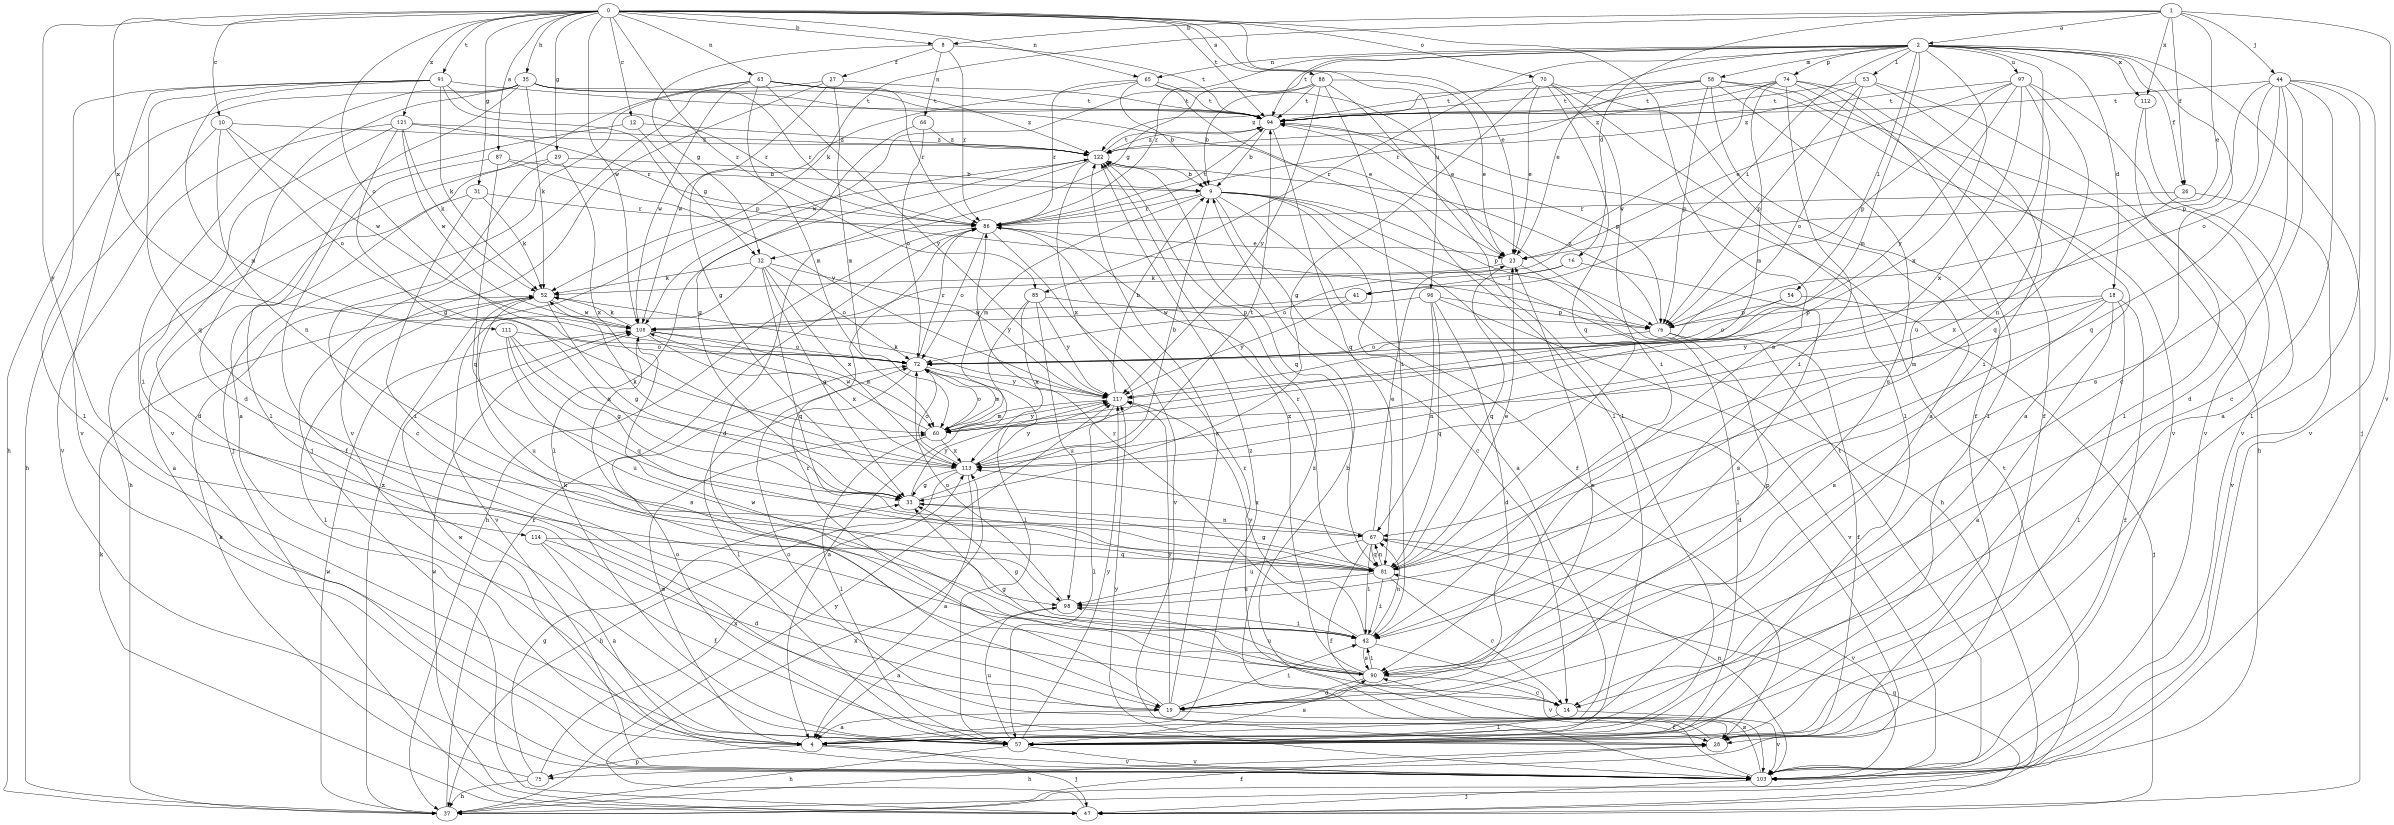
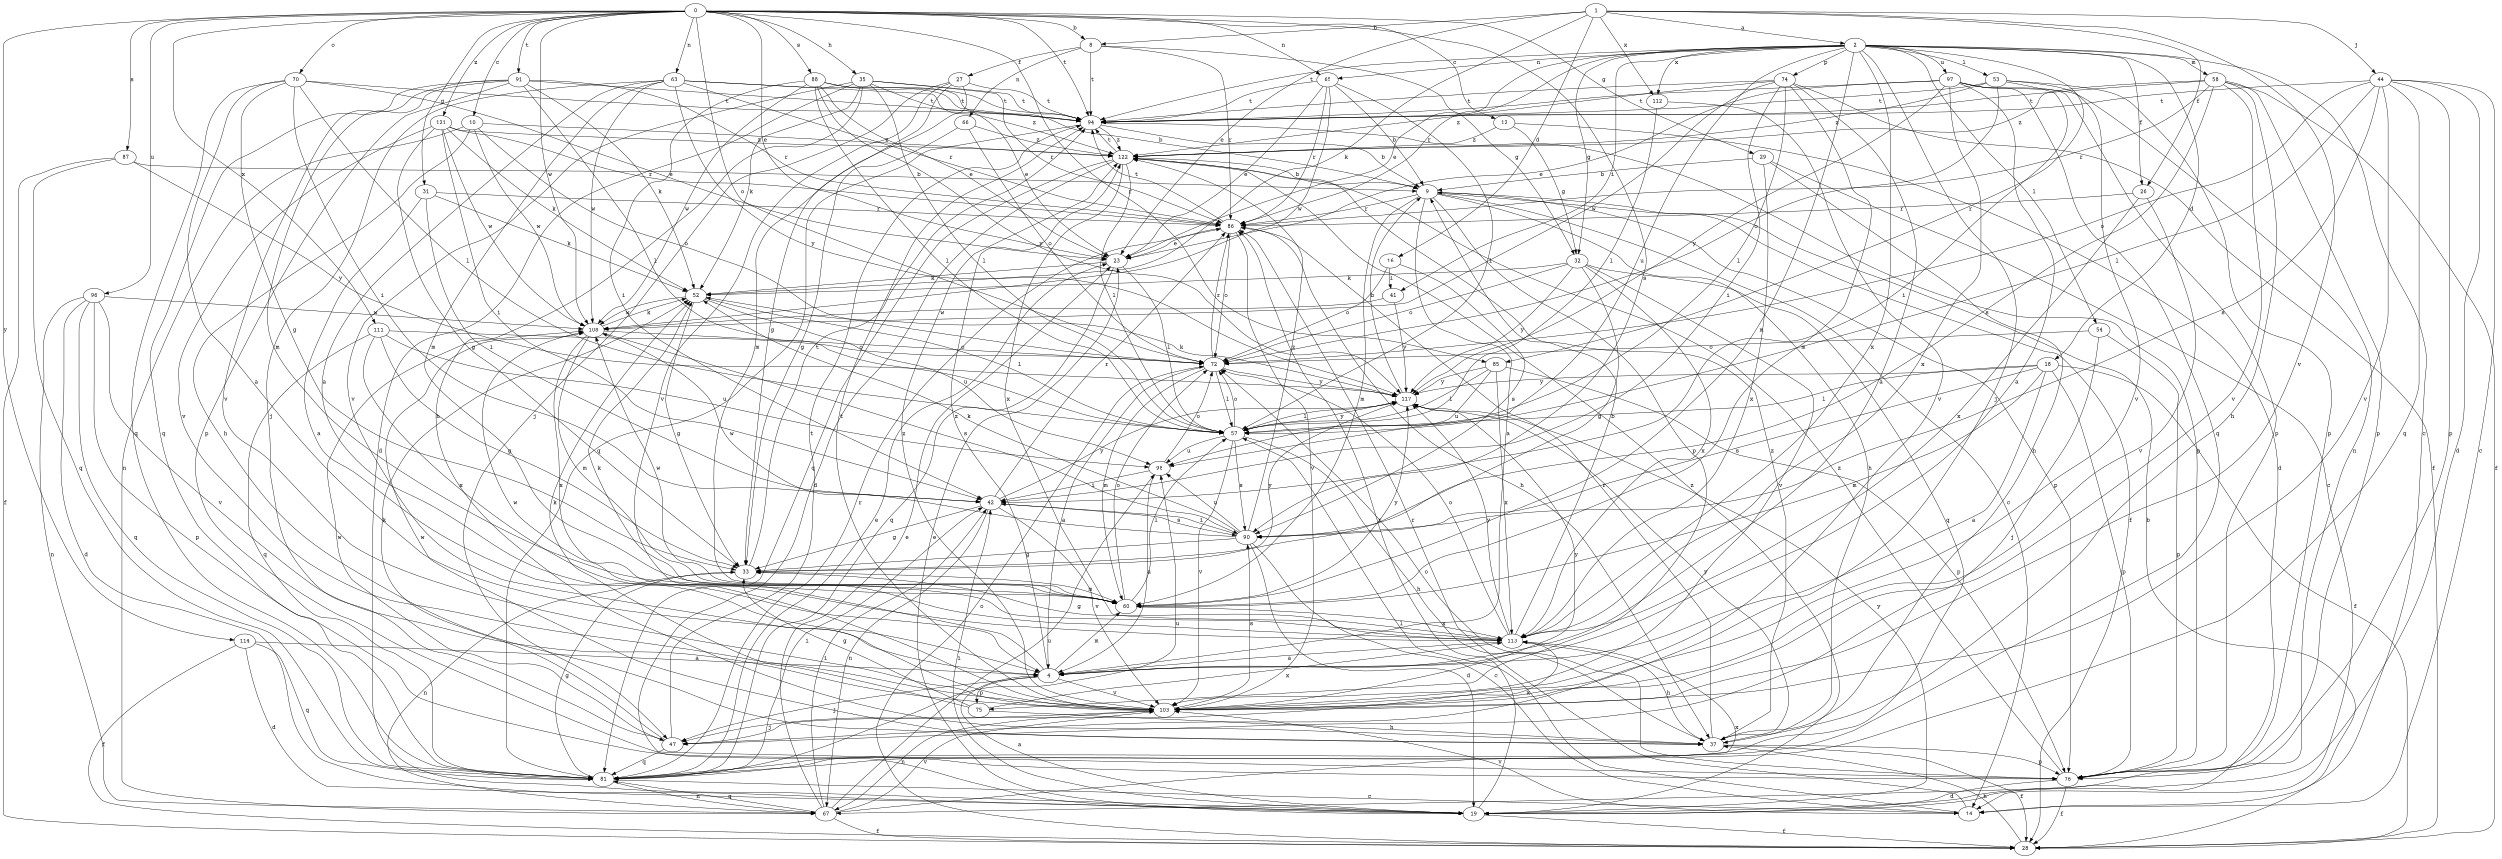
  strict digraph {
    fontname="Courier Prime"
    node [fontname="Courier Prime"]
    edge [fontname="Courier Prime"]
    0
    8
    10
    12
    23
    29
    31
    35
    63
    65
    70
    72
    85
    87
    88
    90
    91
    94
    96
    108
    111
    114
    121
    32
    86
    27
    66
    122
    37
    67
    19
    52
    57
    81
    14
    113
    9
    4
    42
    103
    47
    n42 [label=60]
    117
    33
    98
    76
    28
    1
    2
    16
    26
    44
    112
    18
    41
    53
    54
    58
    74
    97
    75
    0 -> 8 [label=b]
    0 -> 10 [label=c]
    0 -> 12 [label=c]
    0 -> 23 [label=e]
    0 -> 29 [label=g]
    0 -> 31 [label=g]
    0 -> 35 [label=h]
    0 -> 63 [label=n]
    0 -> 65 [label=n]
    0 -> 70 [label=o]
    0 -> 72 [label=o]
    0 -> 85 [label=r]
    0 -> 87 [label=s]
    0 -> 88 [label=s]
    0 -> 90 [label=s]
    0 -> 91 [label=t]
    0 -> 94 [label=t]
    0 -> 96 [label=u]
    0 -> 108 [label=w]
    0 -> 111 [label=x]
    0 -> 114 [label=y]
    0 -> 121 [label=z]
    8 -> 94 [label=t]
    8 -> 32 [label=g]
    8 -> 86 [label=r]
    8 -> 27 [label=f]
    8 -> 66 [label=n]
    10 -> 72 [label=o]
    10 -> 108 [label=w]
    10 -> 122 [label=z]
    10 -> 37 [label=h]
    10 -> 67 [label=n]
    12 -> 32 [label=g]
    12 -> 122 [label=z]
    12 -> 19 [label=d]
    23 -> 52 [label=k]
    23 -> 57 [label=l]
    23 -> 81 [label=q]
    29 -> 37 [label=h]
    29 -> 14 [label=c]
    29 -> 113 [label=x]
    29 -> 9 [label=b]
    31 -> 86 [label=r]
    31 -> 52 [label=k]
    31 -> 4 [label=a]
    31 -> 42 [label=i]
    35 -> 23 [label=e]
    35 -> 94 [label=t]
    35 -> 86 [label=r]
    35 -> 37 [label=h]
    35 -> 19 [label=d]
    35 -> 52 [label=k]
    35 -> 57 [label=l]
    35 -> 103 [label=v]
    63 -> 94 [label=t]
    63 -> 108 [label=w]
    63 -> 86 [label=r]
    63 -> 122 [label=z]
    63 -> 4 [label=a]
    63 -> 47 [label=j]
    63 -> n42 [label=m]
    63 -> 117 [label=y]
    65 -> 23 [label=e]
    65 -> 94 [label=t]
    65 -> 108 [label=w]
    65 -> 86 [label=r]
    65 -> 57 [label=l]
    65 -> 9 [label=b]
    70 -> 23 [label=e]
    70 -> 94 [label=t]
    70 -> 57 [label=l]
    70 -> 81 [label=q]
    70 -> 4 [label=a]
    70 -> 42 [label=i]
    70 -> 33 [label=g]
    72 -> 86 [label=r]
    72 -> 57 [label=l]
    72 -> 4 [label=a]
    72 -> n42 [label=m]
    72 -> 117 [label=y]
    85 -> 57 [label=l]
    85 -> 113 [label=x]
    85 -> 117 [label=y]
    85 -> 98 [label=u]
    85 -> 76 [label=p]
    87 -> 81 [label=q]
    87 -> 9 [label=b]
    87 -> 117 [label=y]
    87 -> 28 [label=f]
    88 -> 23 [label=e]
    88 -> 94 [label=t]
    88 -> 108 [label=w]
    88 -> 57 [label=l]
    88 -> 9 [label=b]
    88 -> 42 [label=i]
    88 -> 117 [label=y]
    90 -> 108 [label=w]
    90 -> 122 [label=z]
    90 -> 19 [label=d]
    90 -> 52 [label=k]
    90 -> 14 [label=c]
    90 -> 42 [label=i]
    90 -> 33 [label=g]
    90 -> 98 [label=u]
    91 -> 94 [label=t]
    91 -> 86 [label=r]
    91 -> 52 [label=k]
    91 -> 57 [label=l]
    91 -> 81 [label=q]
    91 -> 103 [label=v]
    91 -> n42 [label=m]
    91 -> 76 [label=p]
    94 -> 122 [label=z]
    94 -> 81 [label=q]
    94 -> 9 [label=b]
    94 -> 76 [label=p]
    96 -> 108 [label=w]
    96 -> 67 [label=n]
    96 -> 19 [label=d]
    96 -> 81 [label=q]
    96 -> 103 [label=v]
    96 -> 76 [label=p]
    108 -> 72 [label=o]
    108 -> 90 [label=s]
    108 -> 52 [label=k]
    108 -> 113 [label=x]
    108 -> n42 [label=m]
    111 -> 72 [label=o]
    111 -> 81 [label=q]
    111 -> 113 [label=x]
    111 -> 33 [label=g]
    111 -> 98 [label=u]
    114 -> 19 [label=d]
    114 -> 81 [label=q]
    114 -> 4 [label=a]
    114 -> 28 [label=f]
    121 -> 108 [label=w]
    121 -> 86 [label=r]
    121 -> 122 [label=z]
    121 -> 52 [label=k]
    121 -> 42 [label=i]
    121 -> 103 [label=v]
    121 -> 33 [label=g]
    32 -> 72 [label=o]
    32 -> 52 [label=k]
    32 -> 81 [label=q]
    32 -> 113 [label=x]
    32 -> 103 [label=v]
    32 -> 117 [label=y]
    32 -> 33 [label=g]
    86 -> 23 [label=e]
    86 -> 72 [label=o]
    86 -> 94 [label=t]
    86 -> 37 [label=h]
    86 -> 103 [label=v]
    27 -> 94 [label=t]
    27 -> 103 [label=v]
    27 -> 47 [label=j]
    27 -> n42 [label=m]
    27 -> 33 [label=g]
    66 -> 72 [label=o]
    66 -> 122 [label=z]
    66 -> 33 [label=g]
    122 -> 94 [label=t]
    122 -> 19 [label=d]
    122 -> 57 [label=l]
    122 -> 81 [label=q]
    122 -> 113 [label=x]
    122 -> 9 [label=b]
    37 -> 108 [label=w]
    37 -> 86 [label=r]
    37 -> 122 [label=z]
    37 -> 117 [label=y]
+   37 -> 76 [label=p]
    37 -> 28 [label=f]
    67 -> 23 [label=e]
    67 -> 81 [label=q]
    67 -> 113 [label=x]
    67 -> 42 [label=i]
    67 -> 103 [label=v]
    67 -> 98 [label=u]
    67 -> 28 [label=f]
    19 -> 23 [label=e]
    19 -> 86 [label=r]
    19 -> 122 [label=z]
    19 -> 4 [label=a]
    19 -> 42 [label=i]
    19 -> 117 [label=y]
    19 -> 28 [label=f]
    52 -> 108 [label=w]
    52 -> 57 [label=l]
    52 -> 33 [label=g]
    52 -> 98 [label=u]
    57 -> 72 [label=o]
    57 -> 90 [label=s]
    57 -> 37 [label=h]
    57 -> 103 [label=v]
    57 -> 117 [label=y]
    57 -> 98 [label=u]
    81 -> 23 [label=e]
    81 -> 86 [label=r]
    81 -> 67 [label=n]
    81 -> 14 [label=c]
    81 -> 42 [label=i]
    81 -> 33 [label=g]
    81 -> 98 [label=u]
    14 -> 86 [label=r]
    14 -> 57 [label=l]
    14 -> 103 [label=v]
    113 -> 72 [label=o]
    113 -> 37 [label=h]
    113 -> 52 [label=k]
    113 -> 9 [label=b]
    113 -> 4 [label=a]
    113 -> 117 [label=y]
    113 -> 33 [label=g]
    9 -> 86 [label=r]
    9 -> 37 [label=h]
    9 -> 14 [label=c]
    9 -> 4 [label=a]
    9 -> n42 [label=m]
    9 -> 76 [label=p]
    9 -> 28 [label=f]
    9 -> 75 [label=p]
    4 -> 108 [label=w]
    4 -> 122 [label=z]
    4 -> 103 [label=v]
    4 -> 47 [label=j]
    4 -> n42 [label=m]
    4 -> 75 [label=p]
    42 -> 90 [label=s]
    42 -> 86 [label=r]
    42 -> 67 [label=n]
    42 -> 103 [label=v]
    42 -> 117 [label=y]
    42 -> 33 [label=g]
    103 -> 90 [label=s]
    103 -> 94 [label=t]
    103 -> 122 [label=z]
    103 -> 67 [label=n]
    103 -> 47 [label=j]
    103 -> 117 [label=y]
    47 -> 94 [label=t]
    47 -> 108 [label=w]
    47 -> 52 [label=k]
    47 -> 81 [label=q]
    47 -> 113 [label=x]
    n42 -> 72 [label=o]
    n42 -> 108 [label=w]
    n42 -> 57 [label=l]
    n42 -> 113 [label=x]
    n42 -> 117 [label=y]
    117 -> 52 [label=k]
    117 -> 57 [label=l]
    117 -> 9 [label=b]
-   117 -> n42 [label=m]
+   33 -> n42 [label=m]
    33 -> 94 [label=t]
    33 -> 67 [label=n]
    33 -> 117 [label=y]
    98 -> 72 [label=o]
    98 -> 4 [label=a]
    98 -> 42 [label=i]
    76 -> 72 [label=o]
    76 -> 122 [label=z]
    76 -> 19 [label=d]
    76 -> 28 [label=f]
    28 -> 72 [label=o]
    28 -> 37 [label=h]
    28 -> 9 [label=b]
    1 -> 8 [label=b]
    1 -> 23 [label=e]
    1 -> 52 [label=k]
    1 -> 103 [label=v]
    1 -> 2 [label=a]
    1 -> 16 [label=d]
    1 -> 26 [label=f]
    1 -> 44 [label=j]
    1 -> 112 [label=x]
    2 -> 23 [label=e]
    2 -> 65 [label=n]
    2 -> 85 [label=r]
    2 -> 94 [label=t]
    2 -> 32 [label=g]
    2 -> 86 [label=r]
    2 -> 14 [label=c]
    2 -> 113 [label=x]
    2 -> 47 [label=j]
    2 -> n42 [label=m]
    2 -> 98 [label=u]
    2 -> 26 [label=f]
    2 -> 112 [label=x]
    2 -> 18 [label=d]
    2 -> 41 [label=i]
    2 -> 53 [label=l]
    2 -> 54 [label=l]
    2 -> 58 [label=m]
    2 -> 74 [label=p]
    2 -> 97 [label=u]
    16 -> 72 [label=o]
    16 -> 90 [label=s]
    16 -> 41 [label=i]
    26 -> 86 [label=r]
    26 -> 113 [label=x]
    26 -> 103 [label=v]
    44 -> 72 [label=o]
    44 -> 90 [label=s]
    44 -> 94 [label=t]
    44 -> 19 [label=d]
    44 -> 57 [label=l]
    44 -> 81 [label=q]
    44 -> 14 [label=c]
    44 -> 103 [label=v]
    44 -> 76 [label=p]
    112 -> 57 [label=l]
    112 -> 103 [label=v]
    18 -> 90 [label=s]
    18 -> 57 [label=l]
    18 -> 4 [label=a]
    18 -> n42 [label=m]
    18 -> 117 [label=y]
    18 -> 76 [label=p]
    18 -> 28 [label=f]
    41 -> 108 [label=w]
    41 -> 117 [label=y]
    53 -> 72 [label=o]
    53 -> 94 [label=t]
    53 -> 122 [label=z]
    53 -> 42 [label=i]
    53 -> 103 [label=v]
    53 -> 76 [label=p]
    54 -> 72 [label=o]
    54 -> 47 [label=j]
    54 -> 76 [label=p]
    58 -> 90 [label=s]
    58 -> 94 [label=t]
    58 -> 86 [label=r]
    58 -> 122 [label=z]
    58 -> 37 [label=h]
    58 -> 103 [label=v]
    58 -> 76 [label=p]
    58 -> 28 [label=f]
    74 -> 94 [label=t]
    74 -> 108 [label=w]
    74 -> 122 [label=z]
    74 -> 57 [label=l]
    74 -> 4 [label=a]
    74 -> 42 [label=i]
    74 -> n42 [label=m]
    74 -> 28 [label=f]
    97 -> 23 [label=e]
    97 -> 94 [label=t]
    97 -> 67 [label=n]
    97 -> 81 [label=q]
    97 -> 113 [label=x]
    97 -> 4 [label=a]
    97 -> 117 [label=y]
    97 -> 76 [label=p]
    75 -> 37 [label=h]
    75 -> 52 [label=k]
    75 -> 113 [label=x]
    75 -> 33 [label=g]
  }
